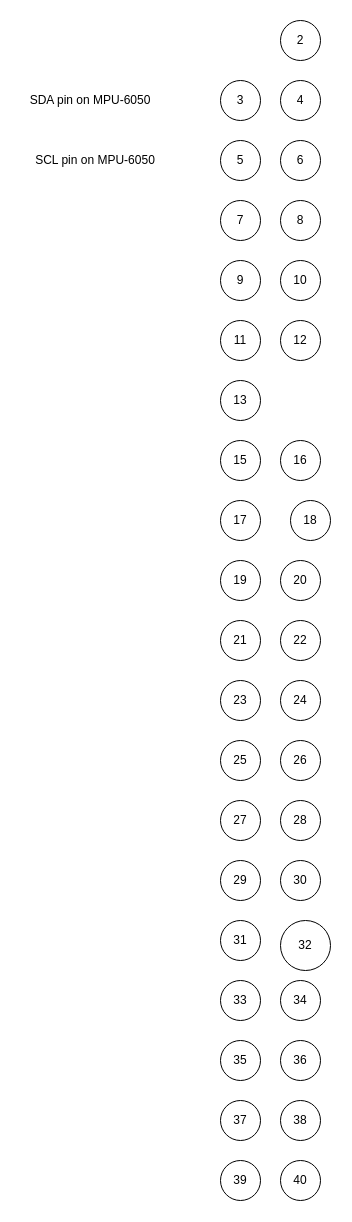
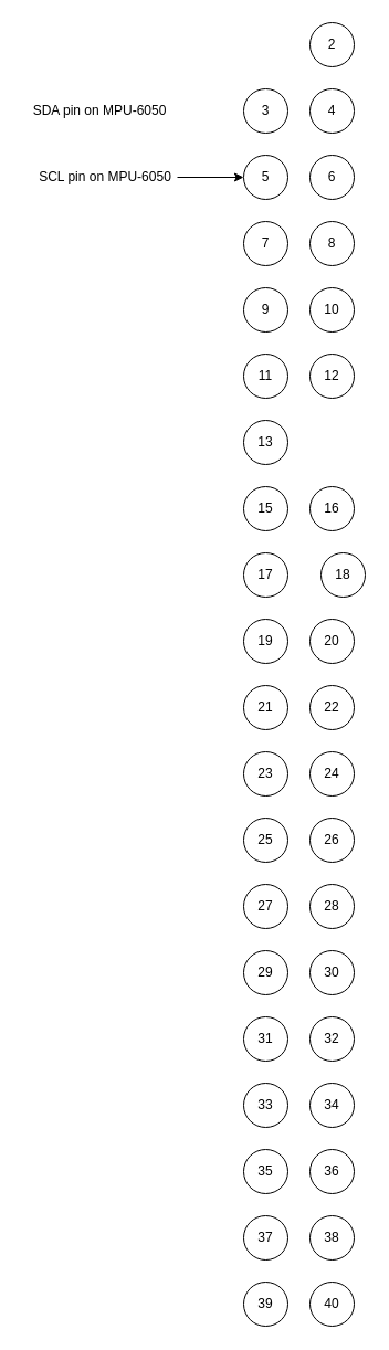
  <mxCell id="0" />
  <mxCell id="1" parent="0" />
  <mxCell id="2" value="2" style="ellipse;whiteSpace=wrap;html=1;aspect=fixed;" vertex="1" parent="1"><mxGeometry x="280" y="20" width="40" height="40" as="geometry" /></mxCell>
  <mxCell id="3" value="3" style="ellipse;whiteSpace=wrap;html=1;aspect=fixed;" vertex="1" parent="1"><mxGeometry x="220" y="80" width="40" height="40" as="geometry" /></mxCell>
  <mxCell id="4" value="4" style="ellipse;whiteSpace=wrap;html=1;aspect=fixed;" vertex="1" parent="1"><mxGeometry x="280" y="80" width="40" height="40" as="geometry" /></mxCell>
  <mxCell id="5" value="5" style="ellipse;whiteSpace=wrap;html=1;aspect=fixed;" vertex="1" parent="1"><mxGeometry x="220" y="140" width="40" height="40" as="geometry" /></mxCell>
  <mxCell id="6" value="6" style="ellipse;whiteSpace=wrap;html=1;aspect=fixed;" vertex="1" parent="1"><mxGeometry x="280" y="140" width="40" height="40" as="geometry" /></mxCell>
  <mxCell id="7" value="7" style="ellipse;whiteSpace=wrap;html=1;aspect=fixed;" vertex="1" parent="1"><mxGeometry x="220" y="200" width="40" height="40" as="geometry" /></mxCell>
  <mxCell id="8" value="8" style="ellipse;whiteSpace=wrap;html=1;aspect=fixed;" vertex="1" parent="1"><mxGeometry x="280" y="200" width="40" height="40" as="geometry" /></mxCell>
  <mxCell id="9" value="9" style="ellipse;whiteSpace=wrap;html=1;aspect=fixed;" vertex="1" parent="1"><mxGeometry x="220" y="260" width="40" height="40" as="geometry" /></mxCell>
  <mxCell id="10" value="10" style="ellipse;whiteSpace=wrap;html=1;aspect=fixed;" vertex="1" parent="1"><mxGeometry x="280" y="260" width="40" height="40" as="geometry" /></mxCell>
  <mxCell id="11" value="11" style="ellipse;whiteSpace=wrap;html=1;aspect=fixed;" vertex="1" parent="1"><mxGeometry x="220" y="320" width="40" height="40" as="geometry" /></mxCell>
  <mxCell id="12" value="12" style="ellipse;whiteSpace=wrap;html=1;aspect=fixed;" vertex="1" parent="1"><mxGeometry x="280" y="320" width="40" height="40" as="geometry" /></mxCell>
  <mxCell id="13" value="13" style="ellipse;whiteSpace=wrap;html=1;aspect=fixed;" vertex="1" parent="1"><mxGeometry x="220" y="380" width="40" height="40" as="geometry" /></mxCell>
  <mxCell id="14" value="15" style="ellipse;whiteSpace=wrap;html=1;aspect=fixed;" vertex="1" parent="1"><mxGeometry x="220" y="440" width="40" height="40" as="geometry" /></mxCell>
  <mxCell id="15" value="16" style="ellipse;whiteSpace=wrap;html=1;aspect=fixed;" vertex="1" parent="1"><mxGeometry x="280" y="440" width="40" height="40" as="geometry" /></mxCell>
  <mxCell id="16" value="17" style="ellipse;whiteSpace=wrap;html=1;aspect=fixed;" vertex="1" parent="1"><mxGeometry x="220" y="500" width="40" height="40" as="geometry" /></mxCell>
  <mxCell id="17" value="18" style="ellipse;whiteSpace=wrap;html=1;aspect=fixed;" vertex="1" parent="1"><mxGeometry x="290" y="500" width="40" height="40" as="geometry" /></mxCell>
  <mxCell id="18" value="19" style="ellipse;whiteSpace=wrap;html=1;aspect=fixed;" vertex="1" parent="1"><mxGeometry x="220" y="560" width="40" height="40" as="geometry" /></mxCell>
  <mxCell id="19" value="20" style="ellipse;whiteSpace=wrap;html=1;aspect=fixed;" vertex="1" parent="1"><mxGeometry x="280" y="560" width="40" height="40" as="geometry" /></mxCell>
  <mxCell id="20" value="21" style="ellipse;whiteSpace=wrap;html=1;aspect=fixed;" vertex="1" parent="1"><mxGeometry x="220" y="620" width="40" height="40" as="geometry" /></mxCell>
  <mxCell id="21" value="22" style="ellipse;whiteSpace=wrap;html=1;aspect=fixed;" vertex="1" parent="1"><mxGeometry x="280" y="620" width="40" height="40" as="geometry" /></mxCell>
  <mxCell id="22" value="23" style="ellipse;whiteSpace=wrap;html=1;aspect=fixed;" vertex="1" parent="1"><mxGeometry x="220" y="680" width="40" height="40" as="geometry" /></mxCell>
  <mxCell id="23" value="24" style="ellipse;whiteSpace=wrap;html=1;aspect=fixed;" vertex="1" parent="1"><mxGeometry x="280" y="680" width="40" height="40" as="geometry" /></mxCell>
  <mxCell id="24" value="25" style="ellipse;whiteSpace=wrap;html=1;aspect=fixed;" vertex="1" parent="1"><mxGeometry x="220" y="740" width="40" height="40" as="geometry" /></mxCell>
  <mxCell id="25" value="26" style="ellipse;whiteSpace=wrap;html=1;aspect=fixed;" vertex="1" parent="1"><mxGeometry x="280" y="740" width="40" height="40" as="geometry" /></mxCell>
  <mxCell id="26" value="27" style="ellipse;whiteSpace=wrap;html=1;aspect=fixed;" vertex="1" parent="1"><mxGeometry x="220" y="800" width="40" height="40" as="geometry" /></mxCell>
  <mxCell id="27" value="28" style="ellipse;whiteSpace=wrap;html=1;aspect=fixed;" vertex="1" parent="1"><mxGeometry x="280" y="800" width="40" height="40" as="geometry" /></mxCell>
  <mxCell id="28" value="29" style="ellipse;whiteSpace=wrap;html=1;aspect=fixed;" vertex="1" parent="1"><mxGeometry x="220" y="860" width="40" height="40" as="geometry" /></mxCell>
  <mxCell id="29" value="30" style="ellipse;whiteSpace=wrap;html=1;aspect=fixed;" vertex="1" parent="1"><mxGeometry x="280" y="860" width="40" height="40" as="geometry" /></mxCell>
  <mxCell id="30" value="31" style="ellipse;whiteSpace=wrap;html=1;aspect=fixed;" vertex="1" parent="1"><mxGeometry x="220" y="920" width="40" height="40" as="geometry" /></mxCell>
- <mxCell id="31" value="32" style="ellipse;whiteSpace=wrap;html=1;aspect=fixed;" vertex="1" parent="1"><mxGeometry x="280" y="920" width="50" height="50" as="geometry" /></mxCell>
+ <mxCell id="31" value="32" style="ellipse;whiteSpace=wrap;html=1;aspect=fixed;" vertex="1" parent="1"><mxGeometry x="280" y="920" width="40" height="40" as="geometry" /></mxCell>
  <mxCell id="32" value="33" style="ellipse;whiteSpace=wrap;html=1;aspect=fixed;" vertex="1" parent="1"><mxGeometry x="220" y="980" width="40" height="40" as="geometry" /></mxCell>
  <mxCell id="33" value="34" style="ellipse;whiteSpace=wrap;html=1;aspect=fixed;" vertex="1" parent="1"><mxGeometry x="280" y="980" width="40" height="40" as="geometry" /></mxCell>
  <mxCell id="34" value="35" style="ellipse;whiteSpace=wrap;html=1;aspect=fixed;" vertex="1" parent="1"><mxGeometry x="220" y="1040" width="40" height="40" as="geometry" /></mxCell>
  <mxCell id="35" value="36" style="ellipse;whiteSpace=wrap;html=1;aspect=fixed;" vertex="1" parent="1"><mxGeometry x="280" y="1040" width="40" height="40" as="geometry" /></mxCell>
  <mxCell id="36" value="37" style="ellipse;whiteSpace=wrap;html=1;aspect=fixed;" vertex="1" parent="1"><mxGeometry x="220" y="1100" width="40" height="40" as="geometry" /></mxCell>
  <mxCell id="37" value="38" style="ellipse;whiteSpace=wrap;html=1;aspect=fixed;" vertex="1" parent="1"><mxGeometry x="280" y="1100" width="40" height="40" as="geometry" /></mxCell>
  <mxCell id="38" value="39" style="ellipse;whiteSpace=wrap;html=1;aspect=fixed;" vertex="1" parent="1"><mxGeometry x="220" y="1160" width="40" height="40" as="geometry" /></mxCell>
  <mxCell id="39" value="40" style="ellipse;whiteSpace=wrap;html=1;aspect=fixed;" vertex="1" parent="1"><mxGeometry x="280" y="1160" width="40" height="40" as="geometry" /></mxCell>
  <mxCell id="40" value="SDA pin on MPU-6050" style="text;html=1;strokeColor=none;fillColor=none;align=center;verticalAlign=middle;whiteSpace=wrap;rounded=0;" vertex="1" parent="1"><mxGeometry x="20" y="85" width="140" height="30" as="geometry" /></mxCell>
+ <mxCell id="41" style="edgeStyle=orthogonalEdgeStyle;rounded=0;orthogonalLoop=1;jettySize=auto;html=1;exitX=1;exitY=0.5;exitDx=0;exitDy=0;entryX=0;entryY=0.5;entryDx=0;entryDy=0;" edge="1" parent="1" source="42" target="5"><mxGeometry relative="1" as="geometry" /></mxCell>
  <mxCell id="42" value="SCL pin on MPU-6050" style="text;html=1;strokeColor=none;fillColor=none;align=center;verticalAlign=middle;whiteSpace=wrap;rounded=0;" vertex="1" parent="1"><mxGeometry x="30" y="145" width="130" height="30" as="geometry" /></mxCell>
